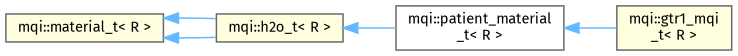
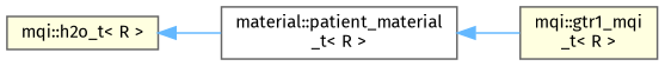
  digraph {
    fontname="Fira Sans"
    rankdir=LR
    node [color=gray40 fillcolor=lightyellow fontname="Fira Sans" fontsize=10 shape=box style=filled]
    edge [color=steelblue1 dir=back fontname="Fira Sans" fontsize=10 labelfontname=Helvetica labelfontsize=10 style=solid]
    n1 [fontcolor=black height=0.2 label="mqi::gtr1_mqi\l_t\< R \>" width=0.4]
-   n2 [fillcolor=white height=0.2 label="mqi::patient_material\l_t\< R \>" width=0.4]
+   n2 [fillcolor=white height=0.2 label="material::patient_material\l_t\< R \>" width=0.4]
    n3 [height=0.2 label="mqi::h2o_t\< R \>" width=0.4]
-   n4 [height=0.2 label="mqi::material_t\< R \>" width=0.4]
    n2 -> n1
    n3 -> n2
-   n4 -> n3
-   n4 -> n3
  }
